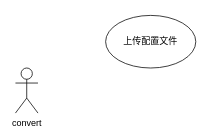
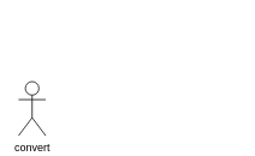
  <mxCell id="0" />
  <mxCell id="1" parent="0" />
  <mxCell id="2" value="convert" style="shape=umlActor;verticalLabelPosition=bottom;verticalAlign=top;html=1;" vertex="1" parent="1"><mxGeometry x="20" y="90" width="30" height="60" as="geometry" /></mxCell>
- <mxCell id="3" value="上传配置文件" style="ellipse;whiteSpace=wrap;html=1;" vertex="1" parent="1"><mxGeometry x="140" y="20" width="120" height="70" as="geometry" /></mxCell>
